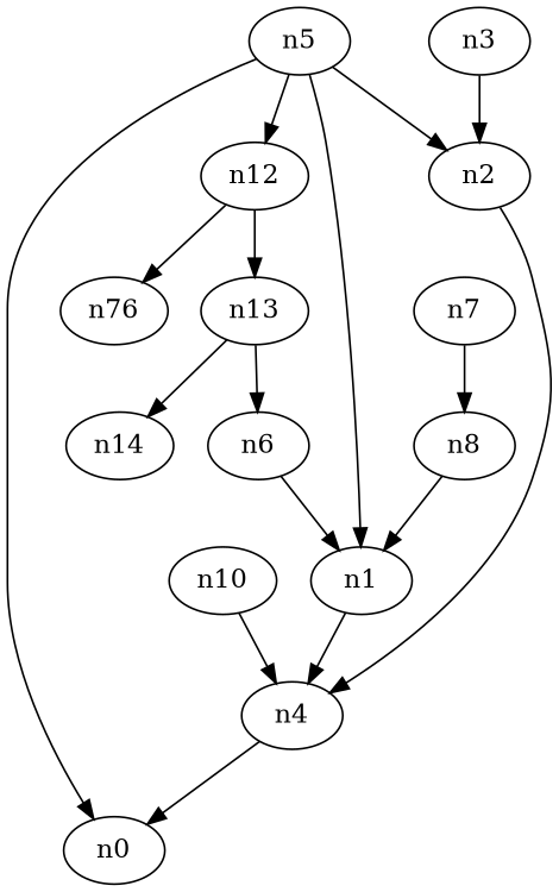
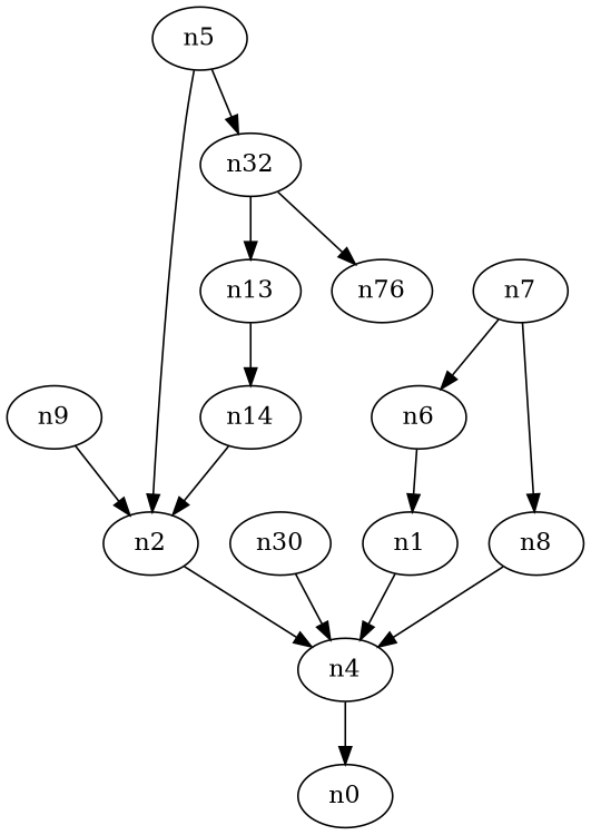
  digraph {
    n1
    n4
    n0
    n2
-   n3
-   n10
+   n3 [label=n9]
+   n10 [label=n30]
    n5
-   n12
+   n12 [label=n32]
    n13
    n16 [label=n76]
    n14
    n6
    n7
    n8
    n1 -> n4
    n4 -> n0
    n2 -> n4
    n3 -> n2
    n10 -> n4
-   n5 -> n1
-   n5 -> n0
    n5 -> n2
    n5 -> n12
    n12 -> n13
    n12 -> n16
    n13 -> n14
+   n14 -> n2
    n6 -> n1
-   n13 -> n6
+   n7 -> n6
    n7 -> n8
-   n8 -> n1
+   n8 -> n4
  }
